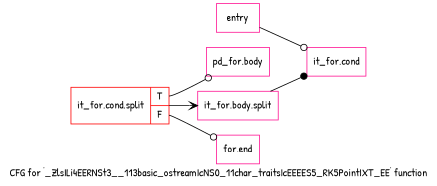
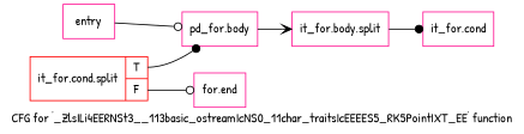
  digraph {
    fontname="Patrick Hand"
    label="CFG for '_ZlsILi4EERNSt3__113basic_ostreamIcNS0_11char_traitsIcEEEES5_RK5PointIXT_EE' function"
    rankdir=LR
    node [color=deeppink fontname="Patrick Hand" shape=record]
    edge [arrowhead=odot fontname="Patrick Hand"]
    n1 [label="{entry}"]
    n2 [label="{it_for.cond}"]
    n3 [color=red label="{it_for.cond.split|{<s0>T|<s1>F}}"]
    n4 [label="{pd_for.body}"]
    n5 [label="{for.end}"]
    n6 [label="{it_for.body.split}"]
-   n1 -> n2
-   n3 -> n4 [tailport=s0]
+   n1 -> n4
+   n3 -> n4 [arrowhead=dot tailport=s0]
    n3 -> n5 [tailport=s1]
-   n3 -> n6 [arrowhead=vee]
+   n4 -> n6 [arrowhead=vee]
    n6 -> n2 [arrowhead=dot]
  }
